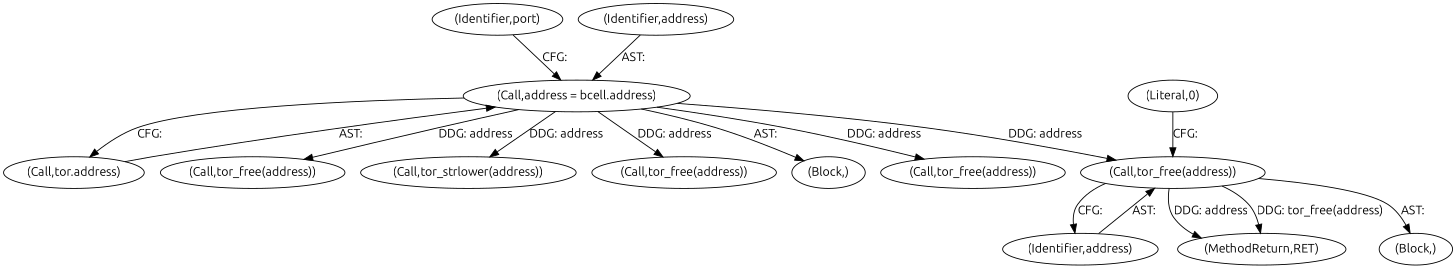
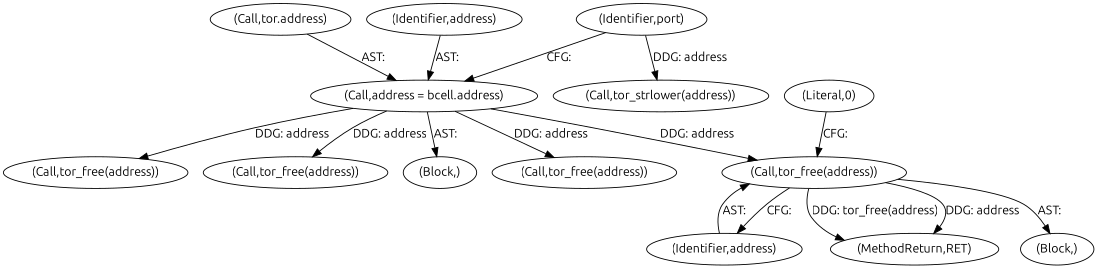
  digraph {
    fontname=Ubuntu
    node [fontname=Ubuntu]
    edge [fontname=Ubuntu]
    n1 [label="(Call,tor_free(address))"]
    n2 [label="(Identifier,address)"]
    n3 [label="(MethodReturn,RET)"]
    n4 [label="(Block,)"]
    n5 [label="(Call,address = bcell.address)"]
    n6 [label="(Call,tor.address)"]
    n7 [label="(Call,tor_free(address))"]
    n8 [label="(Call,tor_strlower(address))"]
    n9 [label="(Call,tor_free(address))"]
    n10 [label="(Block,)"]
    n11 [label="(Call,tor_free(address))"]
    n12 [label="(Identifier,port)"]
    n13 [label="(Identifier,address)"]
    n14 [label="(Literal,0)"]
    n1 -> n2 [label="CFG: "]
    n1 -> n3 [label="DDG: address"]
    n1 -> n3 [label="DDG: tor_free(address)"]
    n1 -> n4 [label="AST: "]
    n2 -> n1 [label="AST: "]
    n5 -> n1 [label="DDG: address"]
-   n5 -> n6 [label="CFG: "]
    n5 -> n7 [label="DDG: address"]
-   n5 -> n8 [label="DDG: address"]
+   n12 -> n8 [label="DDG: address"]
    n5 -> n9 [label="DDG: address"]
    n5 -> n10 [label="AST: "]
    n5 -> n11 [label="DDG: address"]
    n6 -> n5 [label="AST: "]
    n12 -> n5 [label="CFG: "]
    n13 -> n5 [label="AST: "]
    n14 -> n1 [label="CFG: "]
  }
